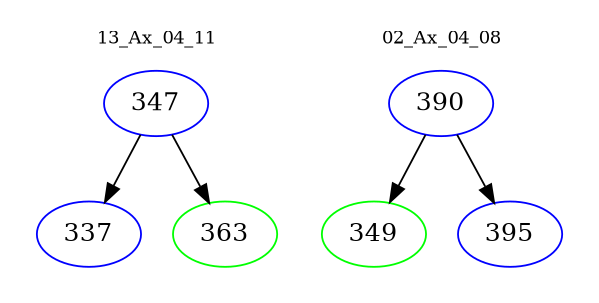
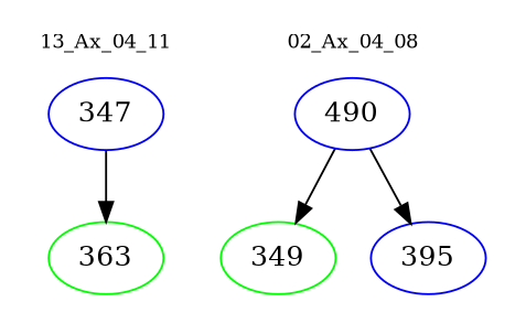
  digraph {
    node [color=blue]
    edge [color=black]
    n1 [label=347]
-   n2 [label=337]
    n3 [color=green label=363]
-   n4 [label=390]
+   n4 [label=490]
    n5 [color=green label=349]
    n6 [label=395]
    subgraph cluster_1 {
      color=white
      fontsize=10
      label="13_Ax_04_11"
      n1
-     n2
      n3
    }
    subgraph cluster_2 {
      color=white
      fontsize=10
      label="02_Ax_04_08"
      n4
      n5
      n6
    }
-   n1 -> n2
    n1 -> n3
    n4 -> n5
    n4 -> n6
  }
